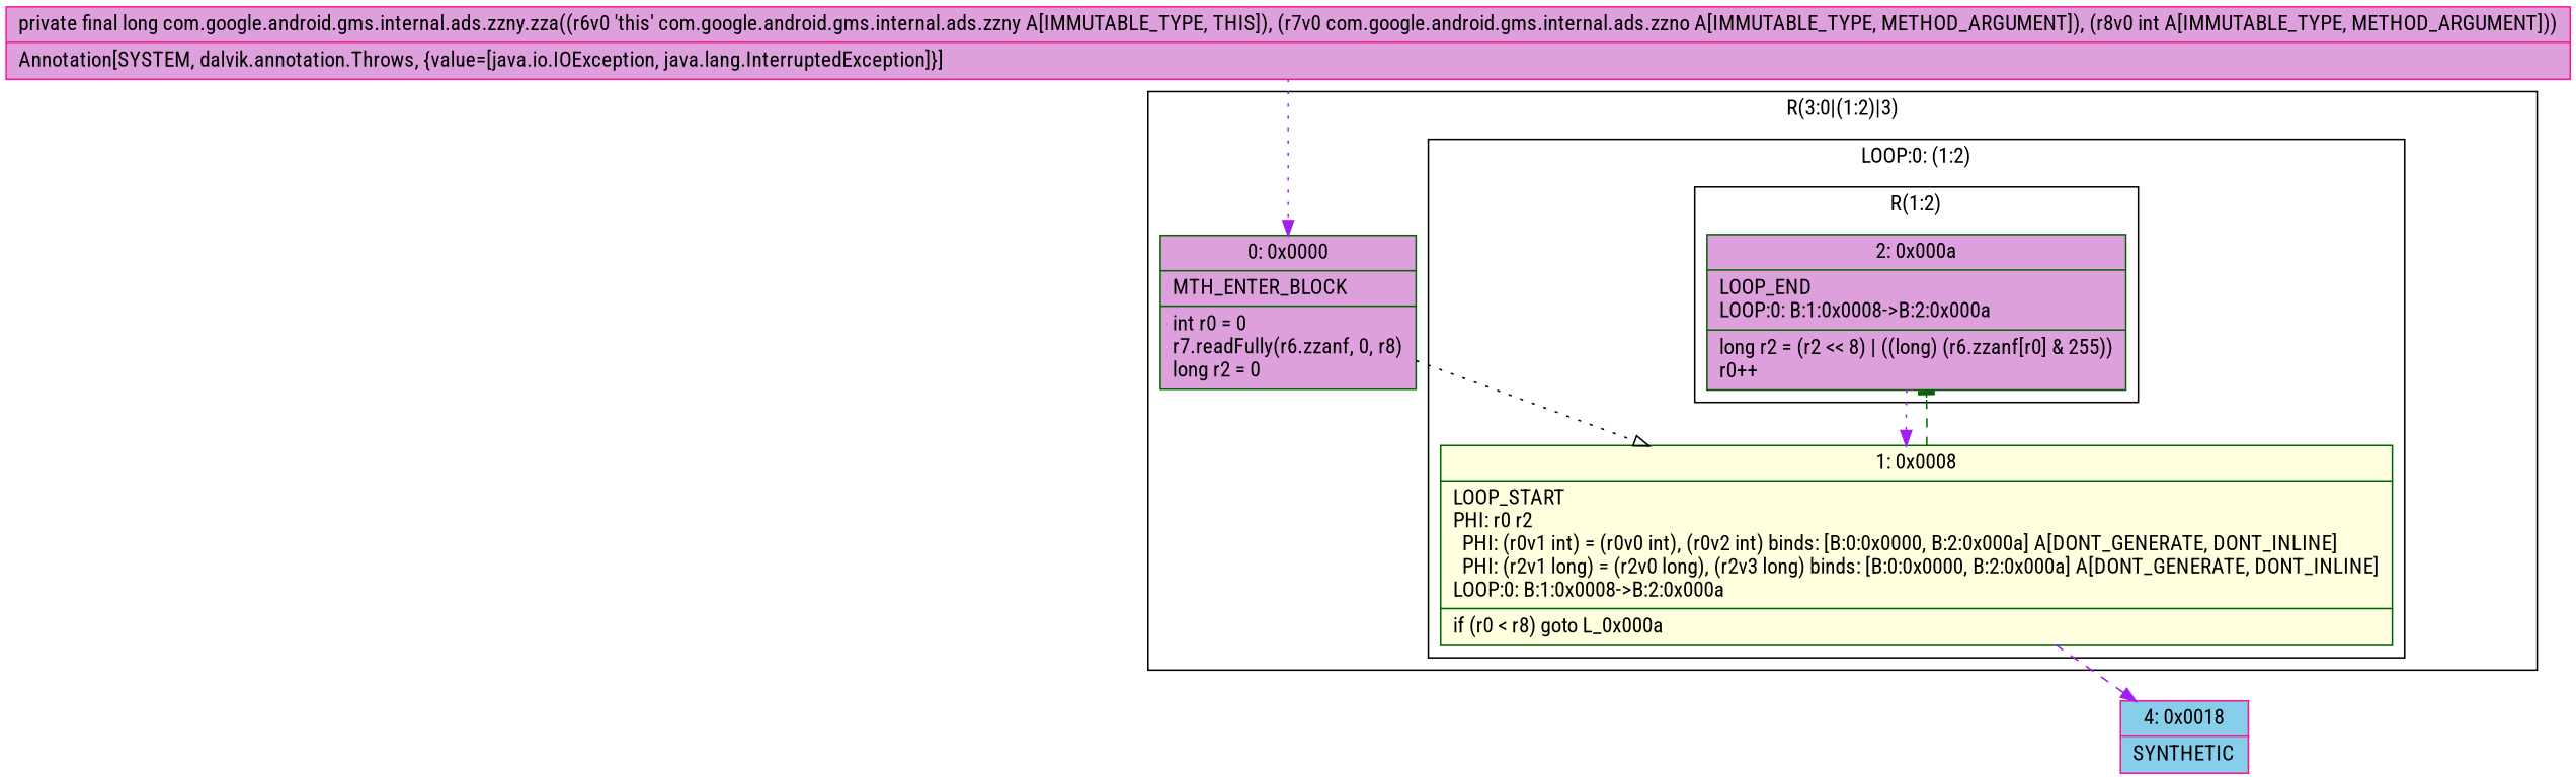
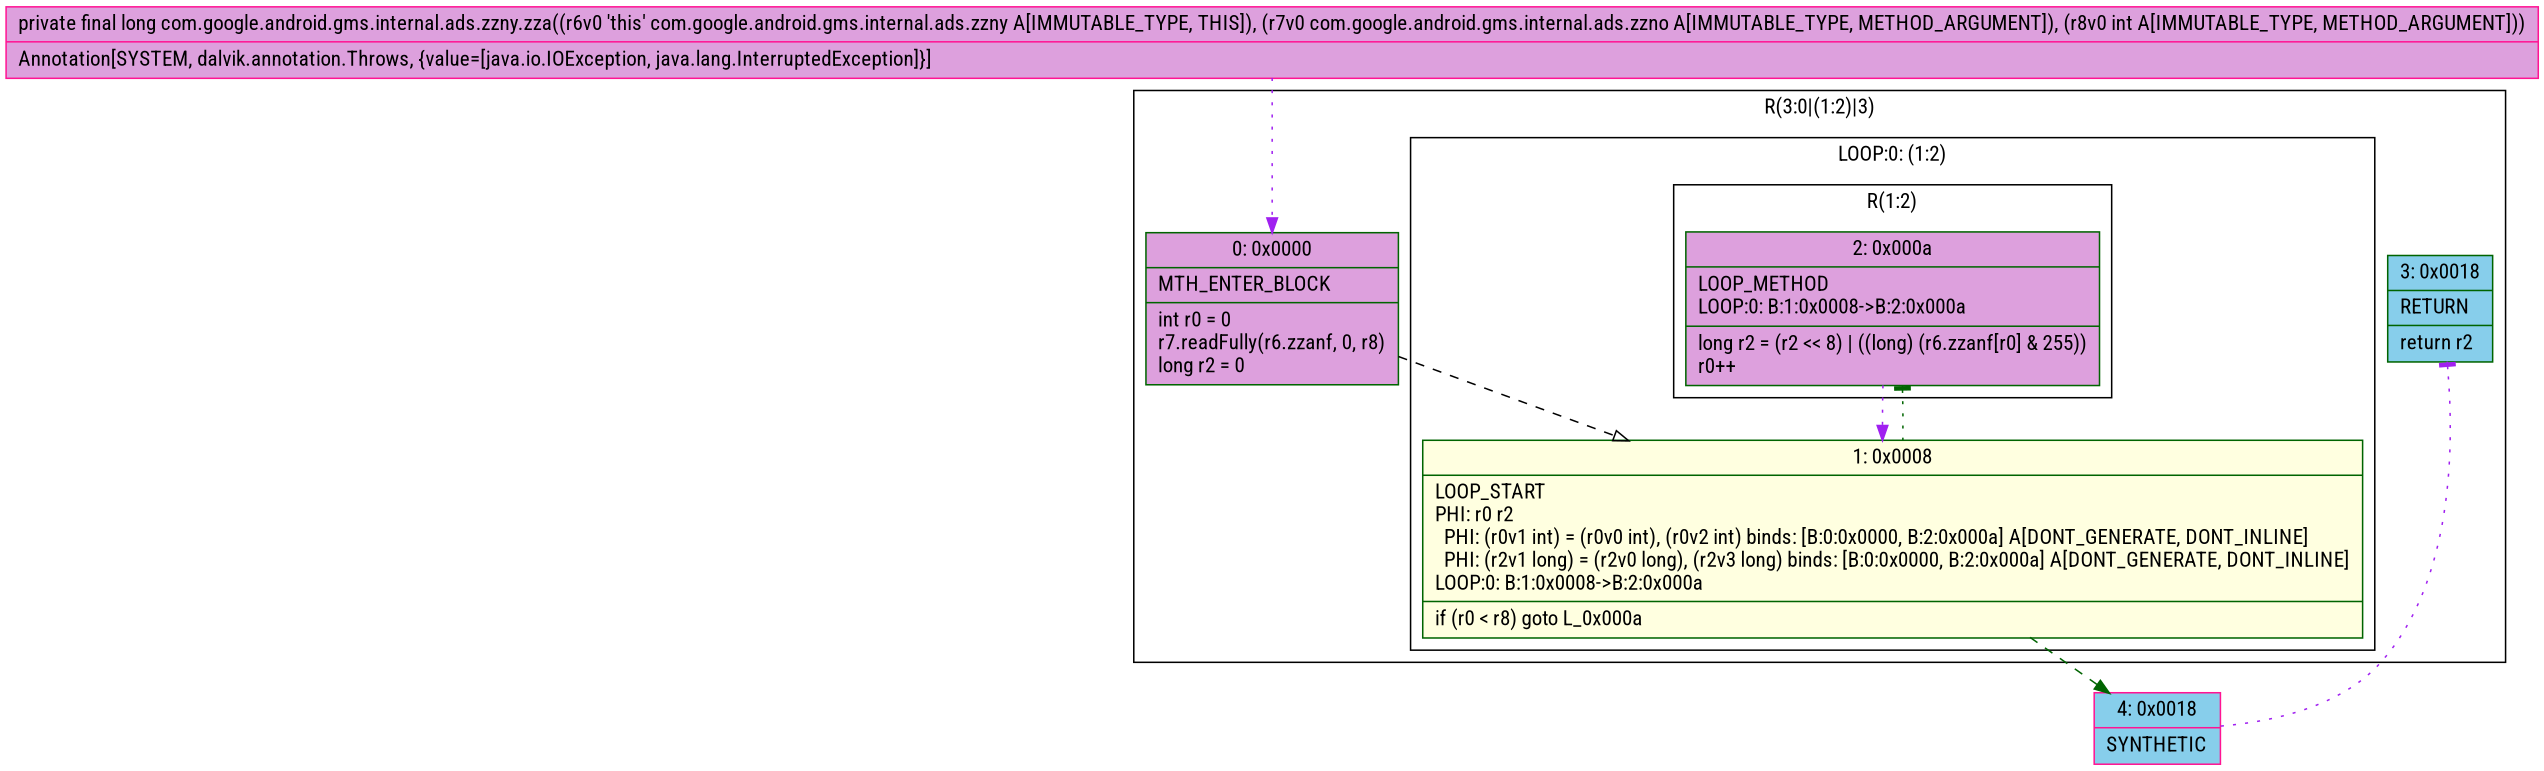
  digraph {
    fontname="Roboto Condensed"
    node [color=darkgreen fillcolor=plum fontname="Roboto Condensed" shape=record style=filled]
    edge [arrowhead=normal color=purple fontname="Roboto Condensed" style=dotted]
-   n1 [label="{2\:\ 0x000a|LOOP_END\lLOOP:0: B:1:0x0008\-\>B:2:0x000a\l|long r2 = (r2 \<\< 8) \| ((long) (r6.zzanf[r0] & 255))\lr0++\l}"]
+   n1 [label="{2\:\ 0x000a|LOOP_METHOD\lLOOP:0: B:1:0x0008\-\>B:2:0x000a\l|long r2 = (r2 \<\< 8) \| ((long) (r6.zzanf[r0] & 255))\lr0++\l}"]
    n2 [fillcolor=lightyellow label="{1\:\ 0x0008|LOOP_START\lPHI: r0 r2 \l  PHI: (r0v1 int) = (r0v0 int), (r0v2 int) binds: [B:0:0x0000, B:2:0x000a] A[DONT_GENERATE, DONT_INLINE]\l  PHI: (r2v1 long) = (r2v0 long), (r2v3 long) binds: [B:0:0x0000, B:2:0x000a] A[DONT_GENERATE, DONT_INLINE]\lLOOP:0: B:1:0x0008\-\>B:2:0x000a\l|if (r0 \< r8) goto L_0x000a\l}"]
    n3 [label="{0\:\ 0x0000|MTH_ENTER_BLOCK\l|int r0 = 0\lr7.readFully(r6.zzanf, 0, r8)\llong r2 = 0\l}"]
+   n4 [fillcolor=skyblue label="{3\:\ 0x0018|RETURN\l|return r2\l}"]
    n5 [color=deeppink fillcolor=skyblue label="{4\:\ 0x0018|SYNTHETIC\l}"]
    n6 [color=deeppink label="{private final long com.google.android.gms.internal.ads.zzny.zza((r6v0 'this' com.google.android.gms.internal.ads.zzny A[IMMUTABLE_TYPE, THIS]), (r7v0 com.google.android.gms.internal.ads.zzno A[IMMUTABLE_TYPE, METHOD_ARGUMENT]), (r8v0 int A[IMMUTABLE_TYPE, METHOD_ARGUMENT]))  | Annotation[SYSTEM, dalvik.annotation.Throws, \{value=[java.io.IOException, java.lang.InterruptedException]\}]\l}"]
    subgraph cluster_1 {
      label="R(3:0|(1:2)|3)"
      n3
+     n4
      subgraph cluster_2 {
        label="LOOP:0: (1:2)"
        n2
        subgraph cluster_3 {
          label="R(1:2)"
          n1
        }
      }
    }
    n1 -> n2
-   n2 -> n1 [arrowhead=tee color=darkgreen style=dashed]
-   n2 -> n5 [style=dashed]
-   n3 -> n2 [arrowhead=onormal color=black]
+   n2 -> n1 [arrowhead=tee color=darkgreen]
+   n2 -> n5 [color=darkgreen style=dashed]
+   n3 -> n2 [arrowhead=onormal color=black style=dashed]
+   n5 -> n4 [arrowhead=tee]
    n6 -> n3
  }
